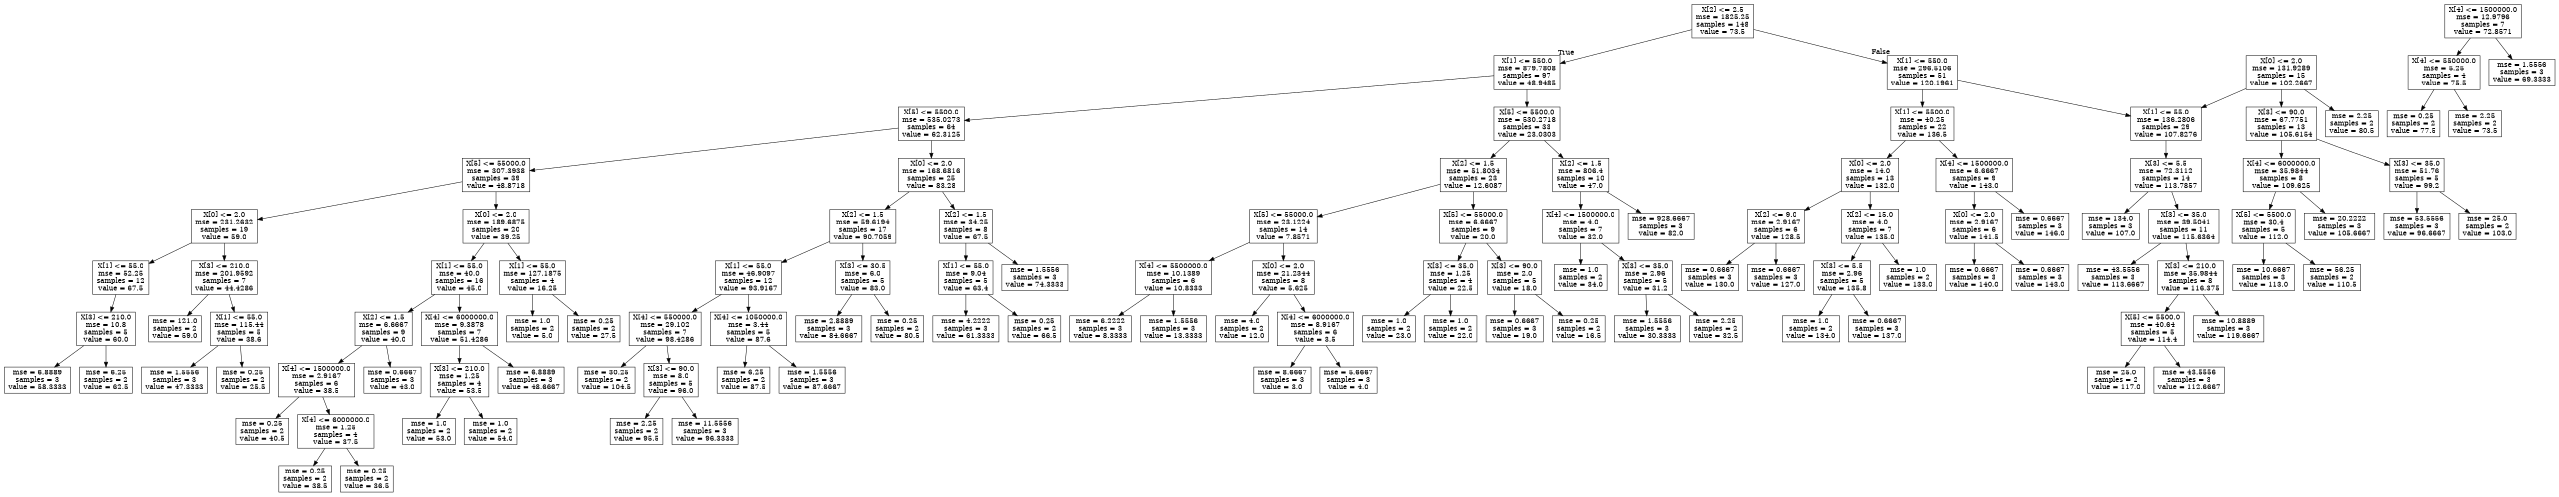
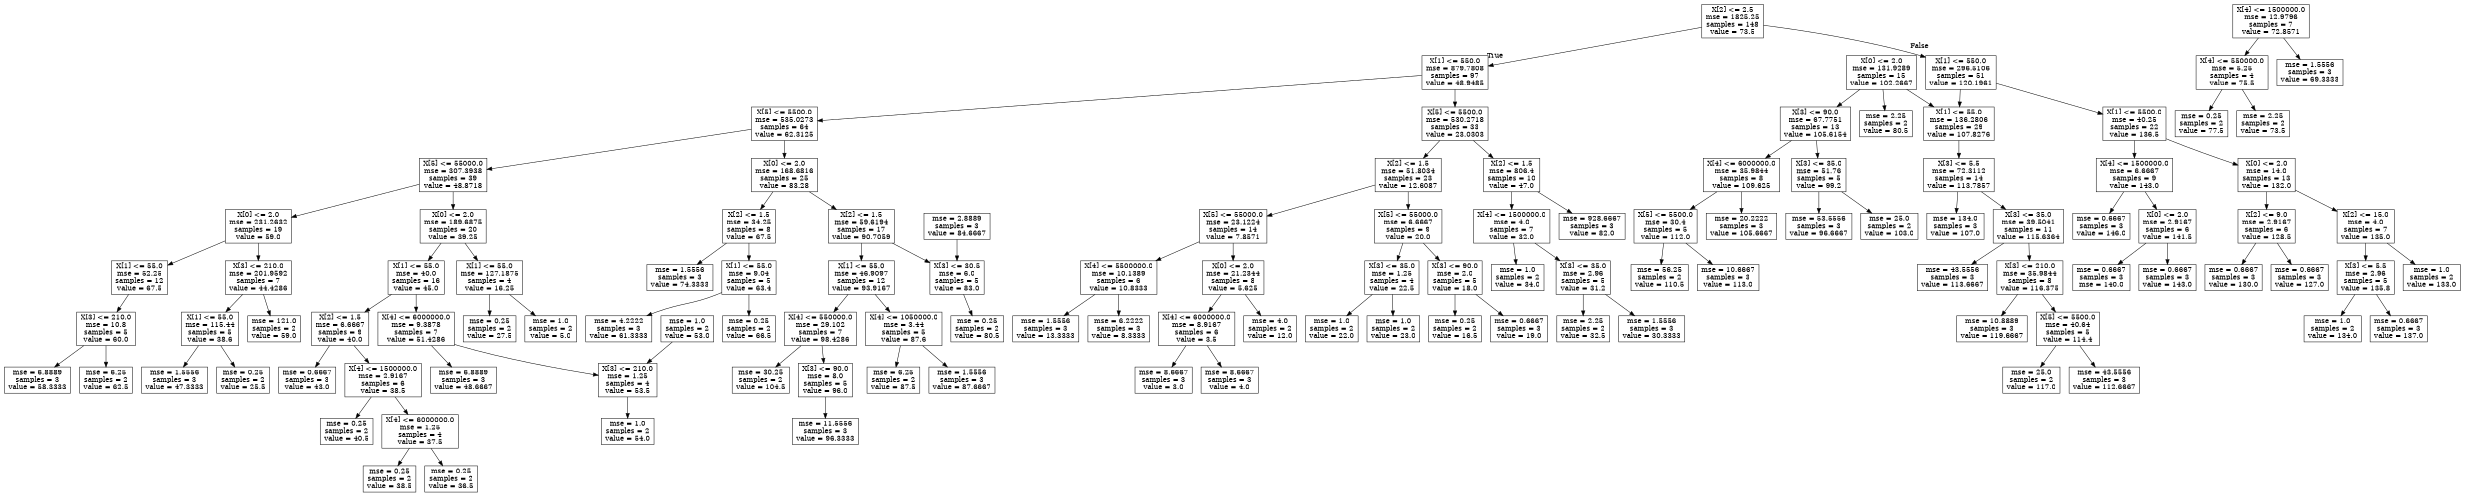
  digraph {
    node [shape=box]
    n1 [label="X[2] <= 2.5\nmse = 1825.25\nsamples = 148\nvalue = 73.5"]
    n2 [label="X[1] <= 550.0\nmse = 879.7808\nsamples = 97\nvalue = 48.9485"]
    n3 [label="X[1] <= 550.0\nmse = 296.5106\nsamples = 51\nvalue = 120.1961"]
    n4 [label="X[5] <= 5500.0\nmse = 535.0273\nsamples = 64\nvalue = 62.3125"]
    n5 [label="X[5] <= 5500.0\nmse = 530.2718\nsamples = 33\nvalue = 23.0303"]
    n6 [label="X[1] <= 55.0\nmse = 136.2806\nsamples = 29\nvalue = 107.8276"]
    n7 [label="X[1] <= 5500.0\nmse = 40.25\nsamples = 22\nvalue = 136.5"]
    n8 [label="X[0] <= 2.0\nmse = 168.6816\nsamples = 25\nvalue = 83.28"]
    n9 [label="X[5] <= 55000.0\nmse = 307.3938\nsamples = 39\nvalue = 48.8718"]
    n10 [label="X[2] <= 1.5\nmse = 806.4\nsamples = 10\nvalue = 47.0"]
    n11 [label="X[2] <= 1.5\nmse = 51.8034\nsamples = 23\nvalue = 12.6087"]
    n12 [label="X[2] <= 1.5\nmse = 59.6194\nsamples = 17\nvalue = 90.7059"]
    n13 [label="X[2] <= 1.5\nmse = 34.25\nsamples = 8\nvalue = 67.5"]
    n14 [label="X[0] <= 2.0\nmse = 231.2632\nsamples = 19\nvalue = 59.0"]
    n15 [label="X[0] <= 2.0\nmse = 189.6875\nsamples = 20\nvalue = 39.25"]
    n16 [label="X[1] <= 55.0\nmse = 46.9097\nsamples = 12\nvalue = 93.9167"]
    n17 [label="X[3] <= 30.5\nmse = 6.0\nsamples = 5\nvalue = 83.0"]
    n18 [label="X[1] <= 55.0\nmse = 9.04\nsamples = 5\nvalue = 63.4"]
    n19 [label="mse = 1.5556\nsamples = 3\nvalue = 74.3333"]
    n20 [label="X[4] <= 1050000.0\nmse = 3.44\nsamples = 5\nvalue = 87.6"]
    n21 [label="X[4] <= 550000.0\nmse = 29.102\nsamples = 7\nvalue = 98.4286"]
    n22 [label="mse = 0.25\nsamples = 2\nvalue = 80.5"]
    n23 [label="mse = 2.8889\nsamples = 3\nvalue = 84.6667"]
    n24 [label="mse = 6.25\nsamples = 2\nvalue = 87.5"]
    n25 [label="mse = 1.5556\nsamples = 3\nvalue = 87.6667"]
    n26 [label="mse = 30.25\nsamples = 2\nvalue = 104.5"]
    n27 [label="X[3] <= 90.0\nmse = 8.0\nsamples = 5\nvalue = 96.0"]
-   n28 [label="mse = 2.25\nsamples = 2\nvalue = 95.5"]
    n29 [label="mse = 11.5556\nsamples = 3\nvalue = 96.3333"]
    n30 [label="mse = 0.25\nsamples = 2\nvalue = 66.5"]
    n31 [label="mse = 4.2222\nsamples = 3\nvalue = 61.3333"]
    n32 [label="X[1] <= 55.0\nmse = 52.25\nsamples = 12\nvalue = 67.5"]
    n33 [label="X[3] <= 210.0\nmse = 201.9592\nsamples = 7\nvalue = 44.4286"]
    n34 [label="X[1] <= 55.0\nmse = 40.0\nsamples = 16\nvalue = 45.0"]
    n35 [label="X[1] <= 55.0\nmse = 127.1875\nsamples = 4\nvalue = 16.25"]
    n36 [label="X[3] <= 210.0\nmse = 10.8\nsamples = 5\nvalue = 60.0"]
    n37 [label="X[1] <= 55.0\nmse = 115.44\nsamples = 5\nvalue = 38.6"]
    n38 [label="mse = 121.0\nsamples = 2\nvalue = 59.0"]
    n39 [label="X[4] <= 1500000.0\nmse = 12.9796\nsamples = 7\nvalue = 72.8571"]
    n40 [label="X[4] <= 550000.0\nmse = 5.25\nsamples = 4\nvalue = 75.5"]
    n41 [label="mse = 1.5556\nsamples = 3\nvalue = 69.3333"]
    n42 [label="mse = 6.8889\nsamples = 3\nvalue = 58.3333"]
    n43 [label="mse = 6.25\nsamples = 2\nvalue = 62.5"]
    n44 [label="mse = 0.25\nsamples = 2\nvalue = 77.5"]
    n45 [label="mse = 2.25\nsamples = 2\nvalue = 73.5"]
    n46 [label="mse = 1.5556\nsamples = 3\nvalue = 47.3333"]
    n47 [label="mse = 0.25\nsamples = 2\nvalue = 25.5"]
    n48 [label="X[4] <= 6000000.0\nmse = 9.3878\nsamples = 7\nvalue = 51.4286"]
    n49 [label="X[2] <= 1.5\nmse = 6.6667\nsamples = 9\nvalue = 40.0"]
    n50 [label="mse = 0.25\nsamples = 2\nvalue = 27.5"]
    n51 [label="mse = 1.0\nsamples = 2\nvalue = 5.0"]
    n52 [label="X[3] <= 210.0\nmse = 1.25\nsamples = 4\nvalue = 53.5"]
    n53 [label="mse = 6.8889\nsamples = 3\nvalue = 48.6667"]
    n54 [label="X[4] <= 1500000.0\nmse = 2.9167\nsamples = 6\nvalue = 38.5"]
    n55 [label="mse = 0.6667\nsamples = 3\nvalue = 43.0"]
    n56 [label="mse = 1.0\nsamples = 2\nvalue = 53.0"]
    n57 [label="mse = 1.0\nsamples = 2\nvalue = 54.0"]
    n58 [label="mse = 0.25\nsamples = 2\nvalue = 40.5"]
    n59 [label="X[4] <= 6000000.0\nmse = 1.25\nsamples = 4\nvalue = 37.5"]
    n60 [label="mse = 0.25\nsamples = 2\nvalue = 38.5"]
    n61 [label="mse = 0.25\nsamples = 2\nvalue = 36.5"]
    n62 [label="X[4] <= 1500000.0\nmse = 4.0\nsamples = 7\nvalue = 32.0"]
    n63 [label="mse = 928.6667\nsamples = 3\nvalue = 82.0"]
    n64 [label="X[5] <= 55000.0\nmse = 23.1224\nsamples = 14\nvalue = 7.8571"]
    n65 [label="X[5] <= 55000.0\nmse = 6.6667\nsamples = 9\nvalue = 20.0"]
    n66 [label="mse = 1.0\nsamples = 2\nvalue = 34.0"]
    n67 [label="X[3] <= 35.0\nmse = 2.96\nsamples = 5\nvalue = 31.2"]
    n68 [label="mse = 2.25\nsamples = 2\nvalue = 32.5"]
    n69 [label="mse = 1.5556\nsamples = 3\nvalue = 30.3333"]
    n70 [label="X[4] <= 5500000.0\nmse = 10.1389\nsamples = 6\nvalue = 10.8333"]
    n71 [label="X[0] <= 2.0\nmse = 21.2344\nsamples = 8\nvalue = 5.625"]
    n72 [label="X[3] <= 35.0\nmse = 1.25\nsamples = 4\nvalue = 22.5"]
    n73 [label="X[3] <= 90.0\nmse = 2.0\nsamples = 5\nvalue = 18.0"]
    n74 [label="mse = 1.5556\nsamples = 3\nvalue = 13.3333"]
    n75 [label="mse = 6.2222\nsamples = 3\nvalue = 8.3333"]
    n76 [label="X[4] <= 6000000.0\nmse = 8.9167\nsamples = 6\nvalue = 3.5"]
    n77 [label="mse = 4.0\nsamples = 2\nvalue = 12.0"]
    n78 [label="mse = 8.6667\nsamples = 3\nvalue = 3.0"]
-   n79 [label="mse = 5.6667\nsamples = 3\nvalue = 4.0"]
+   n79 [label="mse = 8.6667\nsamples = 3\nvalue = 4.0"]
    n80 [label="mse = 1.0\nsamples = 2\nvalue = 22.0"]
    n81 [label="mse = 1.0\nsamples = 2\nvalue = 23.0"]
    n82 [label="mse = 0.25\nsamples = 2\nvalue = 16.5"]
    n83 [label="mse = 0.6667\nsamples = 3\nvalue = 19.0"]
    n84 [label="X[3] <= 5.5\nmse = 72.3112\nsamples = 14\nvalue = 113.7857"]
    n85 [label="X[0] <= 2.0\nmse = 14.0\nsamples = 13\nvalue = 132.0"]
    n86 [label="X[4] <= 1500000.0\nmse = 6.6667\nsamples = 9\nvalue = 143.0"]
    n87 [label="X[0] <= 2.0\nmse = 131.9289\nsamples = 15\nvalue = 102.2667"]
    n88 [label="X[3] <= 90.0\nmse = 67.7751\nsamples = 13\nvalue = 105.6154"]
    n89 [label="mse = 2.25\nsamples = 2\nvalue = 80.5"]
    n90 [label="mse = 134.0\nsamples = 3\nvalue = 107.0"]
    n91 [label="X[3] <= 35.0\nmse = 39.5041\nsamples = 11\nvalue = 115.6364"]
    n92 [label="X[3] <= 35.0\nmse = 51.76\nsamples = 5\nvalue = 99.2"]
    n93 [label="X[4] <= 6000000.0\nmse = 35.9844\nsamples = 8\nvalue = 109.625"]
    n94 [label="mse = 53.5556\nsamples = 3\nvalue = 96.6667"]
    n95 [label="mse = 25.0\nsamples = 2\nvalue = 103.0"]
    n96 [label="X[5] <= 5500.0\nmse = 30.4\nsamples = 5\nvalue = 112.0"]
    n97 [label="mse = 20.2222\nsamples = 3\nvalue = 105.6667"]
    n98 [label="mse = 10.6667\nsamples = 3\nvalue = 113.0"]
    n99 [label="mse = 56.25\nsamples = 2\nvalue = 110.5"]
    n100 [label="mse = 43.5556\nsamples = 3\nvalue = 113.6667"]
    n101 [label="X[3] <= 210.0\nmse = 35.9844\nsamples = 8\nvalue = 116.375"]
    n102 [label="mse = 10.8889\nsamples = 3\nvalue = 119.6667"]
    n103 [label="X[5] <= 5500.0\nmse = 40.64\nsamples = 5\nvalue = 114.4"]
    n104 [label="mse = 25.0\nsamples = 2\nvalue = 117.0"]
    n105 [label="mse = 43.5556\nsamples = 3\nvalue = 112.6667"]
    n106 [label="X[2] <= 9.0\nmse = 2.9167\nsamples = 6\nvalue = 128.5"]
    n107 [label="X[2] <= 15.0\nmse = 4.0\nsamples = 7\nvalue = 135.0"]
    n108 [label="X[0] <= 2.0\nmse = 2.9167\nsamples = 6\nvalue = 141.5"]
    n109 [label="mse = 0.6667\nsamples = 3\nvalue = 146.0"]
    n110 [label="mse = 0.6667\nsamples = 3\nvalue = 130.0"]
    n111 [label="mse = 0.6667\nsamples = 3\nvalue = 127.0"]
    n112 [label="X[3] <= 5.5\nmse = 2.96\nsamples = 5\nvalue = 135.8"]
    n113 [label="mse = 1.0\nsamples = 2\nvalue = 133.0"]
    n114 [label="mse = 1.0\nsamples = 2\nvalue = 134.0"]
    n115 [label="mse = 0.6667\nsamples = 3\nvalue = 137.0"]
-   n116 [label="mse = 0.6667\nsamples = 3\nvalue = 140.0"]
+   n116 [label="mse = 0.6667\nsamples = 3\nmse = 140.0"]
    n117 [label="mse = 0.6667\nsamples = 3\nvalue = 143.0"]
    n1 -> n2 [headlabel=True labelangle=45 labeldistance=2.5]
    n1 -> n3 [headlabel=False labelangle=-45 labeldistance=2.5]
    n2 -> n4
    n2 -> n5
    n3 -> n6
    n3 -> n7
    n4 -> n8
    n4 -> n9
    n5 -> n10
    n5 -> n11
    n6 -> n84
    n7 -> n85
    n7 -> n86
    n8 -> n12
    n8 -> n13
    n9 -> n14
    n9 -> n15
    n10 -> n62
    n10 -> n63
    n11 -> n64
    n11 -> n65
    n12 -> n16
    n12 -> n17
    n13 -> n18
    n13 -> n19
    n14 -> n32
    n14 -> n33
    n15 -> n34
    n15 -> n35
    n16 -> n20
    n16 -> n21
    n17 -> n22
-   n17 -> n23
+   n23 -> n17
    n18 -> n30
    n18 -> n31
    n20 -> n24
    n20 -> n25
    n21 -> n26
    n21 -> n27
-   n27 -> n28
    n27 -> n29
    n32 -> n36
    n33 -> n37
    n33 -> n38
    n34 -> n48
    n34 -> n49
    n35 -> n50
    n35 -> n51
    n36 -> n42
    n36 -> n43
    n37 -> n46
    n37 -> n47
    n39 -> n40
    n39 -> n41
    n40 -> n44
    n40 -> n45
    n48 -> n52
    n48 -> n53
    n49 -> n54
    n49 -> n55
-   n52 -> n56
+   n56 -> n52
    n52 -> n57
    n54 -> n58
    n54 -> n59
    n59 -> n60
    n59 -> n61
    n62 -> n66
    n62 -> n67
    n64 -> n70
    n64 -> n71
    n65 -> n72
    n65 -> n73
    n67 -> n68
    n67 -> n69
    n70 -> n74
    n70 -> n75
    n71 -> n76
    n71 -> n77
    n72 -> n80
    n72 -> n81
    n73 -> n82
    n73 -> n83
    n76 -> n78
    n76 -> n79
    n84 -> n90
    n84 -> n91
    n85 -> n106
    n85 -> n107
    n86 -> n108
    n86 -> n109
    n87 -> n6
    n87 -> n88
    n87 -> n89
    n88 -> n92
    n88 -> n93
    n91 -> n100
    n91 -> n101
    n92 -> n94
    n92 -> n95
    n93 -> n96
    n93 -> n97
    n96 -> n98
    n96 -> n99
    n101 -> n102
    n101 -> n103
    n103 -> n104
    n103 -> n105
    n106 -> n110
    n106 -> n111
    n107 -> n112
    n107 -> n113
    n108 -> n116
    n108 -> n117
    n112 -> n114
    n112 -> n115
  }
